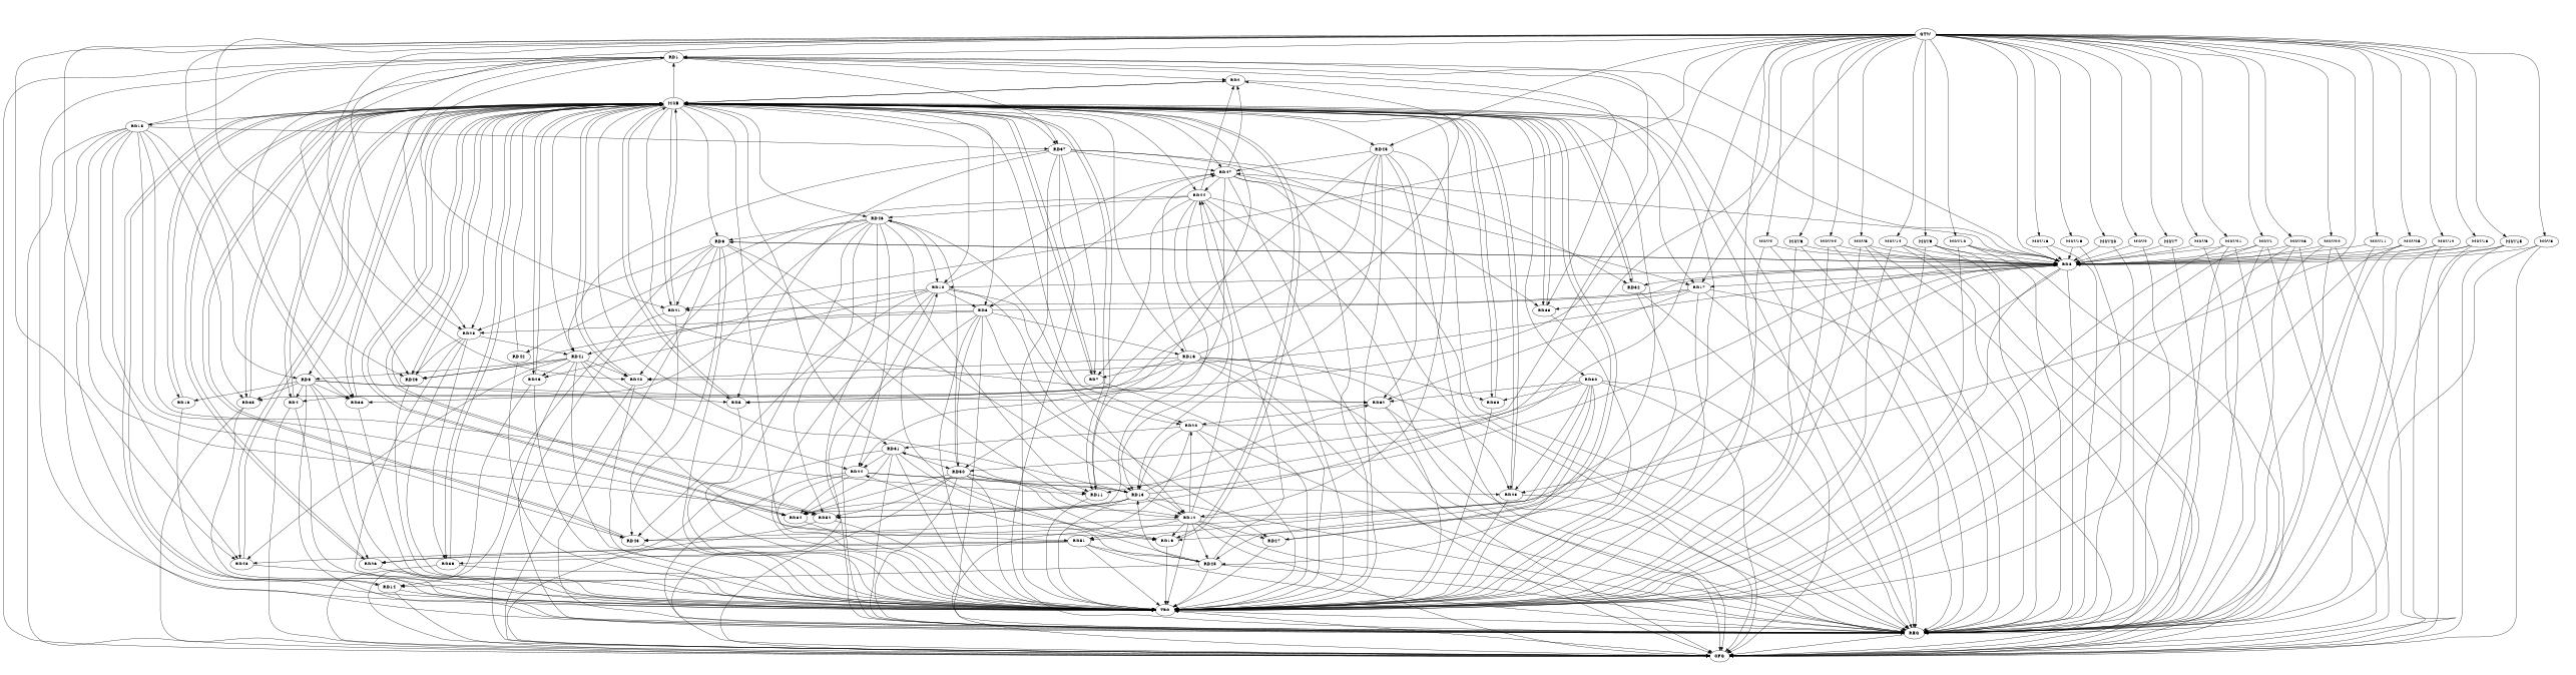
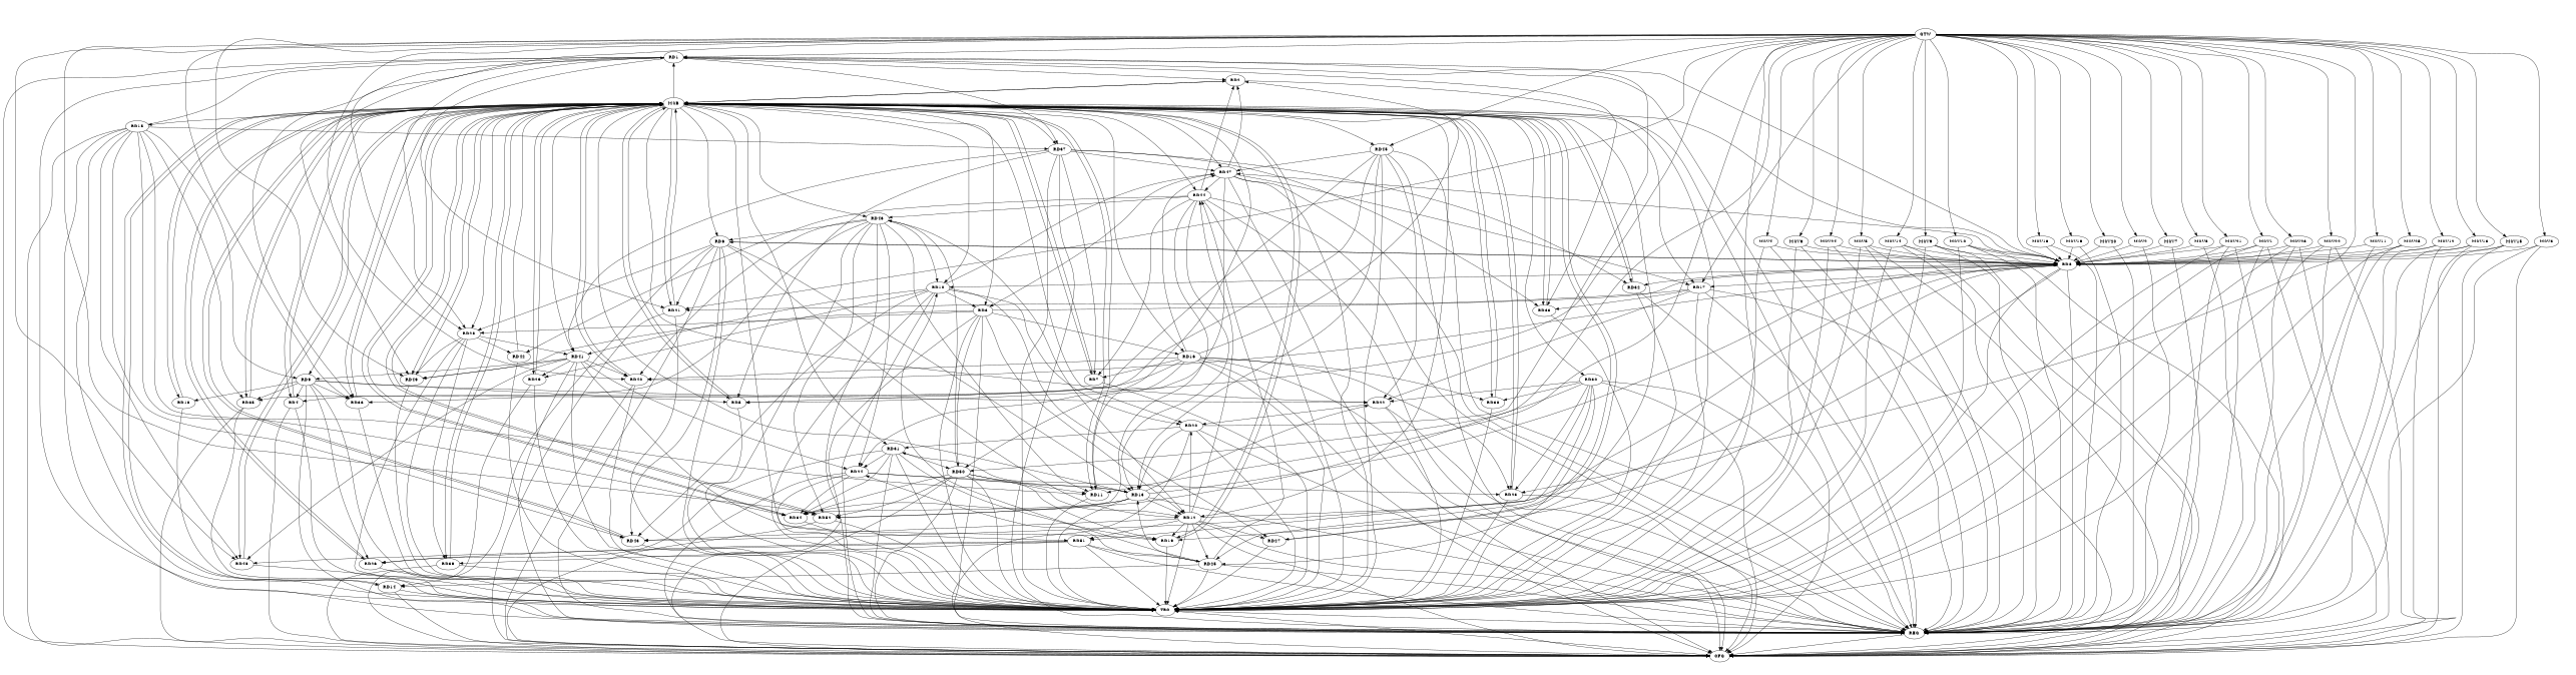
  strict digraph {
    n1 [label=RD1]
    n2 [label=RD2]
    n3 [label=RD8]
    n4 [label=RD21]
    n5 [label=RD28]
    n6 [label=RD33]
    n7 [label=RD36]
    n8 [label=RD37]
    n9 [label=RD49]
    n10 [label=REG]
    n11 [label=CFG]
    n12 [label=TRC]
    n13 [label=MSB]
    n14 [label=RD6]
    n15 [label=RD43]
    n16 [label=RD10]
    n17 [label=RD17]
    n18 [label=RD19]
    n19 [label=RD32]
    n20 [label=RD40]
    n21 [label=RD47]
    n22 [label=RD41]
    n23 [label=RD39]
    n24 [label=RD42]
    n25 [label=RD5]
    n26 [label=RD7]
    n27 [label=RD3]
    n28 [label=RD12]
    n29 [label=RD16]
    n30 [label=RD4]
    n31 [label=RD13]
    n32 [label=RD14]
    n33 [label=RD9]
    n34 [label=RD18]
-   n35 [label=RD62]
+   n35 [label=RD22]
    n36 [label=RD26]
    n37 [label=RD35]
    n38 [label=RD20]
    n39 [label=RD27]
    n40 [label=RD29]
    n41 [label=RD11]
    n42 [label=RD25]
    n43 [label=RD44]
    n44 [label=RD51]
    n45 [label=RD31]
    n46 [label=RD34]
    n47 [label=RD52]
    n48 [label=RD15]
    n49 [label=RD48]
    n50 [label=RD23]
    n51 [label=RD38]
    n52 [label=RD24]
    n53 [label=RD30]
    n54 [label=RD46]
    n55 [label=RD45]
    n56 [label=RD50]
    n57 [label=GTW]
    n58 [label=MSV1]
    n59 [label=MSV2]
    n60 [label=MSV3]
    n61 [label=MSV4]
    n62 [label=MSV5]
    n63 [label=MSV6]
    n64 [label=MSV7]
    n65 [label=MSV8]
    n66 [label=MSV9]
    n67 [label=MSV10]
    n68 [label=MSV11]
    n69 [label=MSV12]
    n70 [label=MSV13]
    n71 [label=MSV14]
    n72 [label=MSV15]
    n73 [label=MSV16]
    n74 [label=MSV19]
    n75 [label=MSV20]
    n76 [label=MSV21]
    n77 [label=MSV22]
    n78 [label=MSV23]
    n79 [label=MSV24]
    n80 [label=MSV25]
    n1 -> n2
    n1 -> n3
    n1 -> n4
    n1 -> n5
    n1 -> n6
    n1 -> n7
    n1 -> n8
    n1 -> n9
    n1 -> n10
    n1 -> n11
    n1 -> n12
    n2 -> n12
    n2 -> n13
    n3 -> n10
    n3 -> n12
    n3 -> n14
    n3 -> n15
    n3 -> n16
    n3 -> n17
    n3 -> n18
    n3 -> n19
    n3 -> n20
    n3 -> n21
    n4 -> n11
    n4 -> n12
    n4 -> n13
    n5 -> n9
    n5 -> n10
    n5 -> n12
    n5 -> n22
    n5 -> n23
+   n5 -> n24
    n6 -> n12
    n6 -> n13
    n7 -> n12
    n7 -> n13
    n8 -> n6
    n8 -> n10
    n8 -> n12
    n8 -> n19
    n8 -> n21
    n8 -> n22
    n8 -> n25
    n8 -> n26
    n9 -> n12
    n9 -> n13
    n10 -> n11
    n11 -> n12
    n12 -> n10
    n13 -> n1
    n13 -> n2
    n13 -> n3
    n13 -> n4
    n13 -> n5
    n13 -> n6
    n13 -> n7
    n13 -> n8
    n13 -> n9
    n13 -> n10
    n13 -> n14
    n13 -> n15
    n13 -> n16
    n13 -> n17
    n13 -> n18
    n13 -> n19
    n13 -> n20
    n13 -> n21
    n13 -> n22
    n13 -> n23
    n13 -> n25
    n13 -> n26
    n13 -> n27
    n13 -> n28
    n13 -> n29
    n13 -> n30
    n13 -> n31
    n13 -> n32
    n13 -> n33
    n13 -> n34
    n13 -> n35
    n13 -> n36
    n13 -> n37
    n13 -> n38
    n13 -> n39
    n13 -> n40
    n13 -> n41
    n13 -> n42
    n13 -> n43
    n13 -> n44
    n13 -> n45
    n13 -> n46
    n13 -> n47
    n13 -> n48
    n13 -> n49
    n13 -> n50
    n13 -> n51
    n13 -> n52
    n13 -> n53
    n13 -> n54
    n13 -> n55
    n14 -> n3
    n14 -> n4
    n14 -> n5
    n14 -> n10
    n14 -> n12
    n14 -> n15
    n14 -> n28
    n14 -> n31
    n14 -> n32
    n15 -> n12
    n15 -> n13
    n16 -> n10
    n16 -> n12
    n16 -> n15
    n16 -> n21
    n16 -> n22
    n16 -> n27
    n16 -> n38
    n16 -> n39
    n16 -> n40
    n17 -> n4
    n17 -> n6
    n17 -> n10
    n17 -> n11
    n17 -> n12
    n17 -> n35
    n18 -> n12
    n18 -> n13
    n19 -> n11
    n19 -> n12
    n19 -> n13
    n20 -> n11
    n20 -> n12
    n20 -> n13
    n21 -> n2
    n21 -> n10
    n21 -> n11
    n21 -> n12
    n21 -> n17
    n21 -> n27
    n21 -> n41
    n21 -> n43
    n22 -> n9
    n22 -> n10
    n22 -> n12
    n22 -> n18
    n22 -> n20
    n22 -> n33
    n22 -> n40
    n22 -> n49
    n22 -> n52
    n23 -> n11
    n23 -> n12
    n23 -> n13
    n24 -> n12
    n24 -> n13
    n25 -> n12
    n25 -> n13
    n26 -> n12
    n26 -> n13
    n27 -> n3
    n27 -> n5
    n27 -> n9
    n27 -> n10
    n27 -> n11
    n27 -> n12
    n27 -> n28
    n27 -> n29
    n27 -> n56
    n28 -> n3
    n28 -> n10
    n28 -> n11
    n28 -> n12
    n28 -> n15
    n28 -> n18
    n28 -> n38
    n28 -> n39
    n28 -> n42
    n28 -> n43
    n28 -> n44
    n29 -> n2
    n29 -> n10
    n29 -> n11
    n29 -> n12
    n29 -> n20
    n29 -> n21
    n29 -> n26
    n29 -> n30
    n29 -> n50
    n29 -> n51
    n29 -> n56
    n30 -> n11
    n30 -> n12
    n30 -> n13
    n31 -> n3
    n31 -> n10
    n31 -> n12
    n31 -> n28
    n31 -> n35
    n31 -> n45
    n31 -> n46
    n31 -> n47
    n32 -> n11
    n32 -> n12
    n32 -> n13
    n33 -> n7
    n33 -> n10
    n33 -> n12
    n33 -> n25
    n33 -> n30
    n33 -> n34
    n33 -> n35
    n33 -> n36
    n33 -> n37
    n34 -> n12
    n34 -> n13
    n35 -> n10
    n35 -> n12
    n35 -> n38
    n36 -> n12
    n36 -> n13
    n37 -> n11
    n37 -> n12
    n37 -> n13
    n38 -> n1
    n38 -> n10
    n38 -> n11
    n38 -> n12
    n38 -> n31
    n38 -> n45
    n39 -> n12
    n39 -> n13
    n40 -> n11
    n40 -> n12
    n40 -> n13
    n41 -> n12
    n41 -> n13
    n42 -> n10
    n42 -> n12
    n42 -> n16
    n42 -> n31
    n42 -> n32
    n42 -> n43
    n42 -> n52
    n43 -> n2
    n43 -> n10
    n43 -> n11
    n43 -> n12
    n43 -> n24
    n43 -> n26
    n43 -> n31
    n43 -> n46
    n43 -> n54
    n44 -> n10
    n44 -> n12
    n44 -> n23
    n44 -> n36
    n44 -> n42
    n44 -> n49
    n45 -> n10
    n45 -> n12
    n45 -> n18
    n45 -> n36
    n45 -> n46
    n45 -> n52
    n45 -> n56
    n46 -> n12
    n46 -> n13
    n47 -> n11
    n47 -> n12
    n47 -> n13
    n48 -> n1
    n48 -> n8
    n48 -> n10
    n48 -> n11
    n48 -> n12
    n48 -> n15
    n48 -> n33
    n48 -> n37
    n48 -> n41
    n48 -> n46
    n48 -> n49
    n49 -> n12
    n49 -> n13
    n50 -> n11
    n50 -> n12
    n50 -> n13
    n51 -> n12
    n51 -> n13
    n52 -> n10
    n52 -> n12
    n52 -> n31
    n52 -> n46
    n52 -> n50
    n53 -> n10
    n53 -> n11
    n53 -> n12
    n53 -> n35
    n53 -> n42
    n53 -> n44
    n53 -> n47
    n53 -> n50
    n53 -> n51
    n54 -> n7
    n54 -> n10
    n54 -> n12
    n54 -> n14
    n54 -> n16
    n54 -> n20
    n54 -> n28
    n54 -> n41
    n54 -> n47
    n54 -> n52
    n55 -> n10
    n55 -> n11
    n55 -> n12
    n55 -> n21
    n55 -> n25
    n55 -> n31
    n55 -> n35
    n55 -> n37
    n56 -> n10
    n56 -> n11
    n56 -> n12
    n56 -> n18
    n56 -> n28
    n56 -> n41
    n56 -> n46
    n56 -> n47
    n56 -> n54
    n57 -> n1
    n57 -> n3
    n57 -> n4
    n57 -> n5
    n57 -> n7
    n57 -> n9
    n57 -> n12
    n57 -> n17
    n57 -> n20
    n57 -> n25
    n57 -> n41
    n57 -> n47
    n57 -> n49
    n57 -> n50
    n57 -> n55
    n57 -> n56
    n57 -> n58
    n57 -> n59
    n57 -> n60
    n57 -> n61
    n57 -> n62
    n57 -> n63
    n57 -> n64
    n57 -> n65
    n57 -> n66
    n57 -> n67
    n57 -> n68
    n57 -> n69
    n57 -> n70
    n57 -> n71
    n57 -> n72
    n57 -> n73
    n57 -> n74
    n57 -> n75
    n57 -> n76
    n57 -> n77
    n57 -> n78
    n57 -> n79
    n57 -> n80
    n58 -> n3
    n58 -> n10
    n58 -> n11
    n58 -> n12
    n59 -> n3
    n59 -> n10
    n60 -> n3
    n60 -> n10
    n60 -> n11
    n61 -> n3
    n61 -> n10
    n61 -> n12
    n62 -> n3
    n62 -> n10
    n62 -> n11
    n62 -> n12
    n63 -> n3
    n63 -> n10
    n63 -> n12
    n64 -> n3
    n64 -> n10
    n65 -> n3
    n65 -> n10
    n66 -> n3
    n66 -> n10
    n66 -> n11
    n66 -> n12
    n67 -> n3
    n67 -> n10
    n67 -> n11
    n67 -> n12
    n68 -> n3
    n68 -> n10
    n69 -> n3
    n69 -> n10
    n69 -> n11
    n70 -> n3
    n70 -> n10
    n70 -> n11
    n71 -> n3
    n71 -> n10
    n71 -> n11
    n71 -> n12
    n72 -> n3
    n72 -> n10
    n72 -> n11
    n73 -> n3
    n73 -> n10
    n74 -> n3
    n74 -> n10
    n75 -> n3
    n75 -> n10
    n76 -> n3
    n76 -> n10
    n76 -> n11
    n76 -> n12
    n77 -> n3
    n77 -> n10
    n77 -> n11
    n77 -> n12
    n78 -> n3
    n78 -> n10
    n78 -> n11
    n78 -> n12
    n79 -> n3
    n79 -> n10
    n79 -> n12
    n80 -> n3
    n80 -> n10
    n80 -> n12
  }
